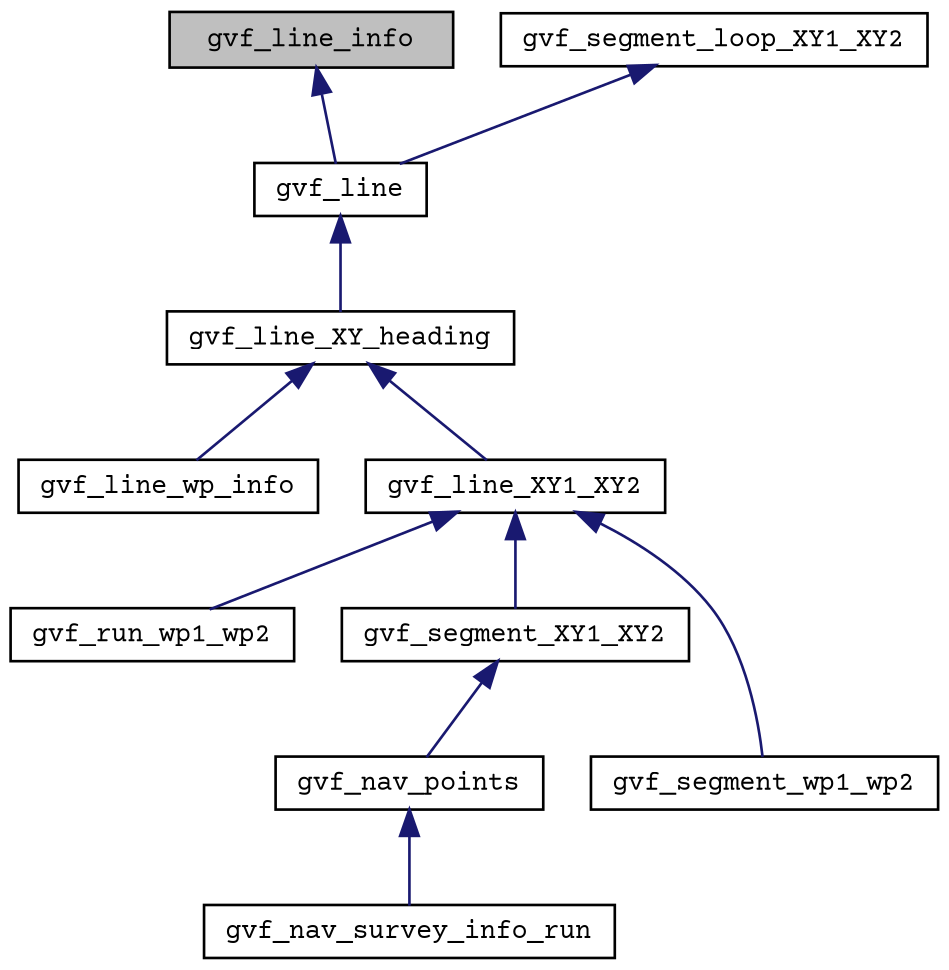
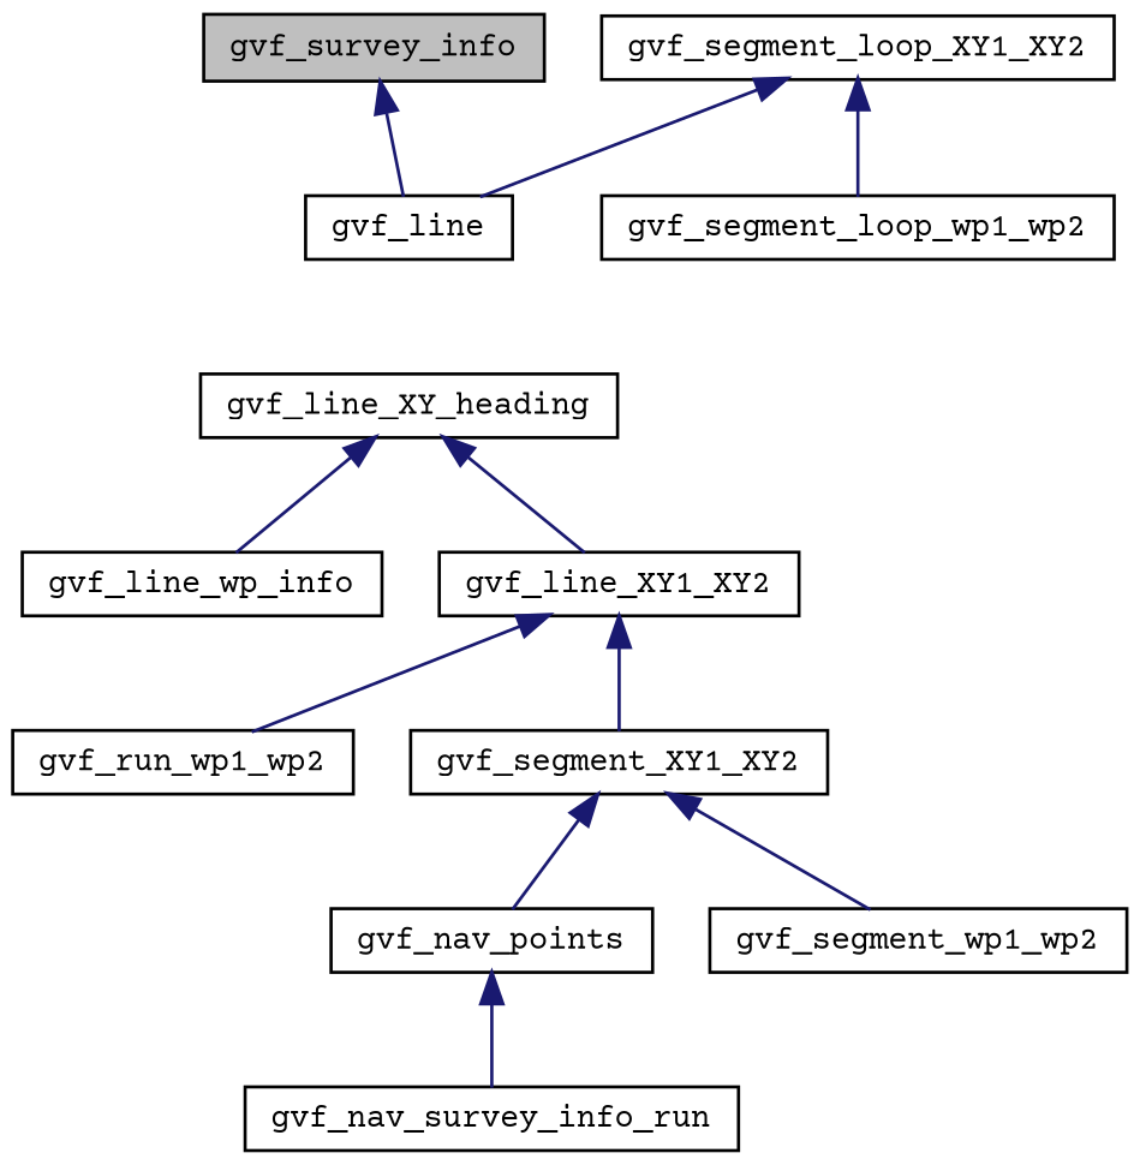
  digraph {
    fontname="Courier Prime"
    rankdir=TB
    node [color=black fillcolor=white fontname="Courier Prime" fontsize=10 shape=record style=filled]
    edge [color=midnightblue dir=back fontname="Courier Prime" fontsize=10 labelfontname=FreeSans labelfontsize=10 style=solid]
-   n1 [fillcolor=grey75 fontcolor=black height=0.2 label=gvf_line_info width=0.4]
+   n1 [fillcolor=grey75 fontcolor=black height=0.2 label=gvf_survey_info width=0.4]
    n2 [height=0.2 label=gvf_line width=0.4]
    n3 [height=0.2 label=gvf_line_XY_heading width=0.4]
    n4 [height=0.2 label=gvf_line_wp_info width=0.4]
    n5 [height=0.2 label=gvf_line_XY1_XY2 width=0.4]
    n6 [height=0.2 label=gvf_segment_loop_XY1_XY2 width=0.4]
+   n7 [height=0.2 label=gvf_segment_loop_wp1_wp2 width=0.4]
    n8 [height=0.2 label=gvf_run_wp1_wp2 width=0.4]
    n9 [height=0.2 label=gvf_segment_XY1_XY2 width=0.4]
    n10 [height=0.2 label=gvf_nav_points width=0.4]
    n11 [height=0.2 label=gvf_segment_wp1_wp2 width=0.4]
    n12 [height=0.2 label=gvf_nav_survey_info_run width=0.4]
    n1 -> n2
-   n2 -> n3
    n3 -> n4
    n3 -> n5
    n5 -> n8
    n5 -> n9
    n6 -> n2
+   n6 -> n7
    n9 -> n10
-   n5 -> n11
+   n9 -> n11
    n10 -> n12
  }
